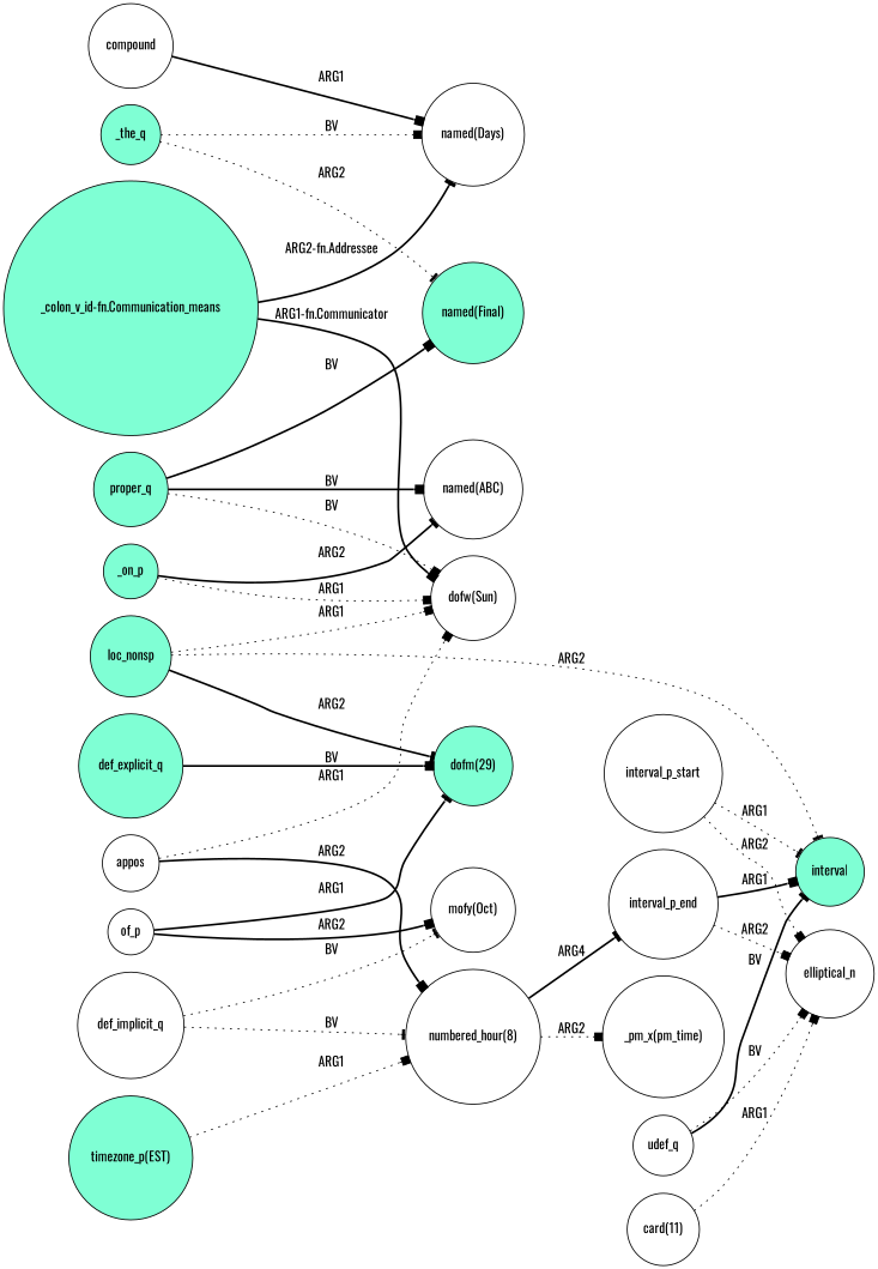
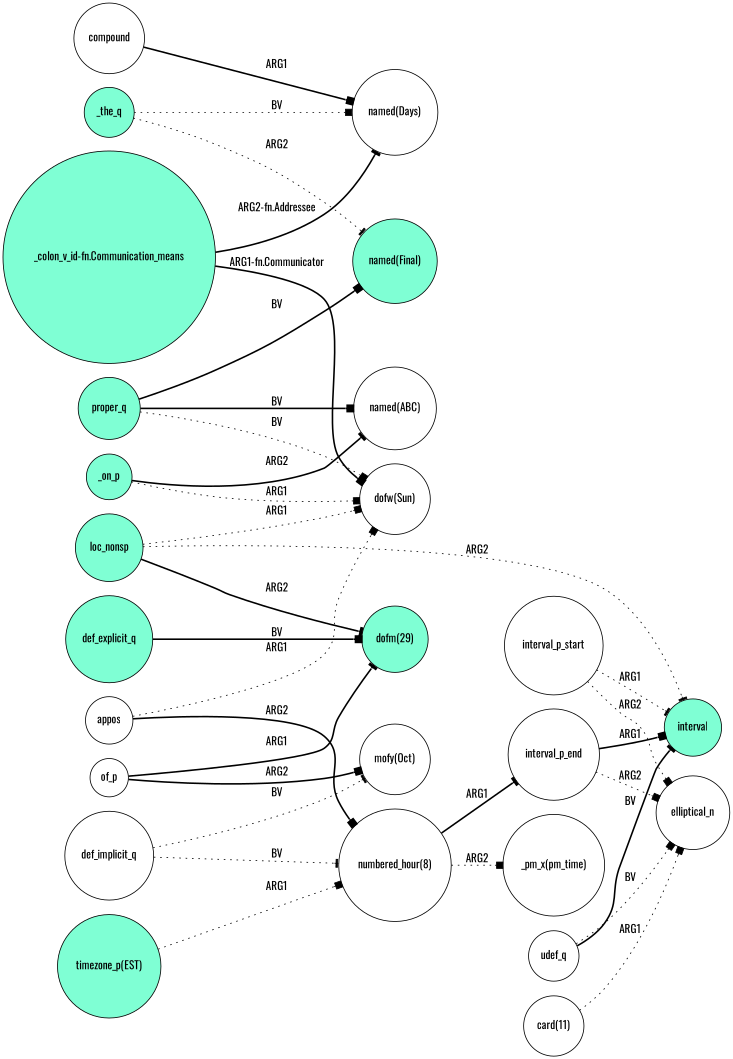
  digraph {
    fontname=Oswald
    rankdir=LR
    node [fillcolor=white fontname=Oswald shape=circle style=filled]
    edge [arrowhead=box fontname=Oswald style=dotted]
    appos
    "numbered_hour(8)"
    "dofw(Sun)"
    interval_p_end
    "_pm_x(pm_time)"
    interval [fillcolor=aquamarine]
    elliptical_n
    loc_nonsp [fillcolor=aquamarine]
    "dofm(29)" [fillcolor=aquamarine]
    of_p
    "mofy(Oct)"
    interval_p_start
    udef_q
    "_colon_v_id-fn.Communication_means" [fillcolor=aquamarine]
    "named(Days)"
    _on_p [fillcolor=aquamarine]
    "named(ABC)"
    def_explicit_q [fillcolor=aquamarine]
    proper_q [fillcolor=aquamarine]
    "named(Final)" [fillcolor=aquamarine]
    _the_q [fillcolor=aquamarine]
    "card(11)"
    compound
    def_implicit_q
    "timezone_p(EST)" [fillcolor=aquamarine]
    appos -> "numbered_hour(8)" [label=ARG2 style=bold]
    appos -> "dofw(Sun)" [label=ARG1]
-   "numbered_hour(8)" -> interval_p_end [arrowhead=tee label=ARG4 style=bold]
+   "numbered_hour(8)" -> interval_p_end [arrowhead=tee label=ARG1 style=bold]
    "numbered_hour(8)" -> "_pm_x(pm_time)" [label=ARG2]
    interval_p_end -> interval [label=ARG1 style=bold]
    interval_p_end -> elliptical_n [label=ARG2]
    loc_nonsp -> "dofw(Sun)" [label=ARG1]
    loc_nonsp -> interval [arrowhead=tee label=ARG2]
    loc_nonsp -> "dofm(29)" [arrowhead=tee label=ARG2 style=bold]
    of_p -> "dofm(29)" [arrowhead=tee label=ARG1 style=bold]
    of_p -> "mofy(Oct)" [label=ARG2 style=bold]
    interval_p_start -> interval [arrowhead=tee label=ARG1]
    interval_p_start -> elliptical_n [label=ARG2]
    udef_q -> interval [arrowhead=tee label=BV style=bold]
    udef_q -> elliptical_n [label=BV]
    "_colon_v_id-fn.Communication_means" -> "dofw(Sun)" [label="ARG1-fn.Communicator" style=bold]
    "_colon_v_id-fn.Communication_means" -> "named(Days)" [arrowhead=tee label="ARG2-fn.Addressee" style=bold]
    _on_p -> "dofw(Sun)" [label=ARG1]
    _on_p -> "named(ABC)" [arrowhead=tee label=ARG2 style=bold]
    def_explicit_q -> "dofm(29)" [label=BV style=bold]
    proper_q -> "dofw(Sun)" [label=BV]
    proper_q -> "named(ABC)" [label=BV style=bold]
    proper_q -> "named(Final)" [label=BV style=bold]
    _the_q -> "named(Days)" [label=BV]
    _the_q -> "named(Final)" [arrowhead=tee label=ARG2]
    "card(11)" -> elliptical_n [label=ARG1]
    compound -> "named(Days)" [label=ARG1 style=bold]
    def_implicit_q -> "numbered_hour(8)" [arrowhead=tee label=BV]
    def_implicit_q -> "mofy(Oct)" [arrowhead=tee label=BV]
    "timezone_p(EST)" -> "numbered_hour(8)" [label=ARG1]
  }
